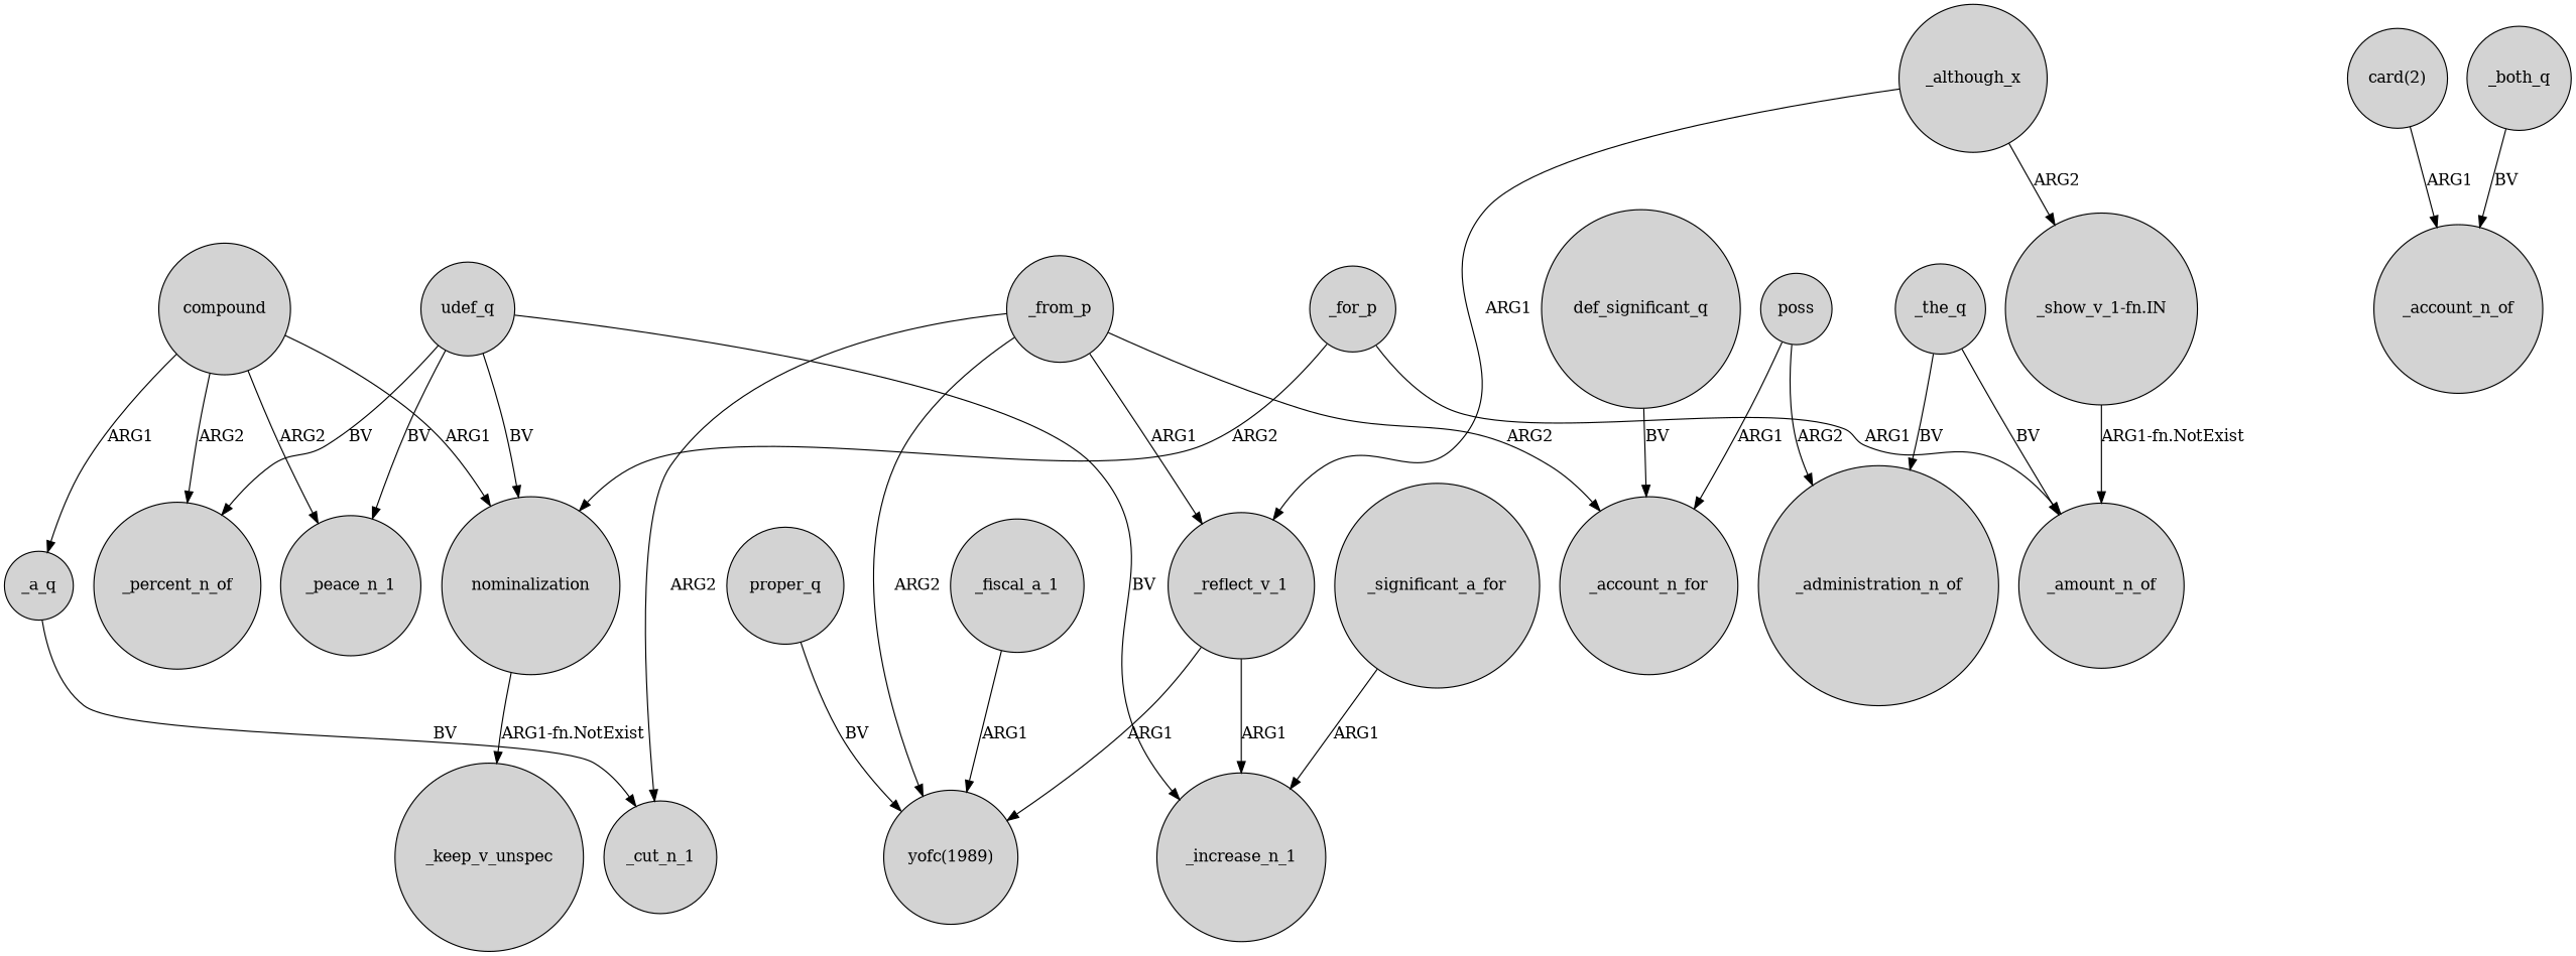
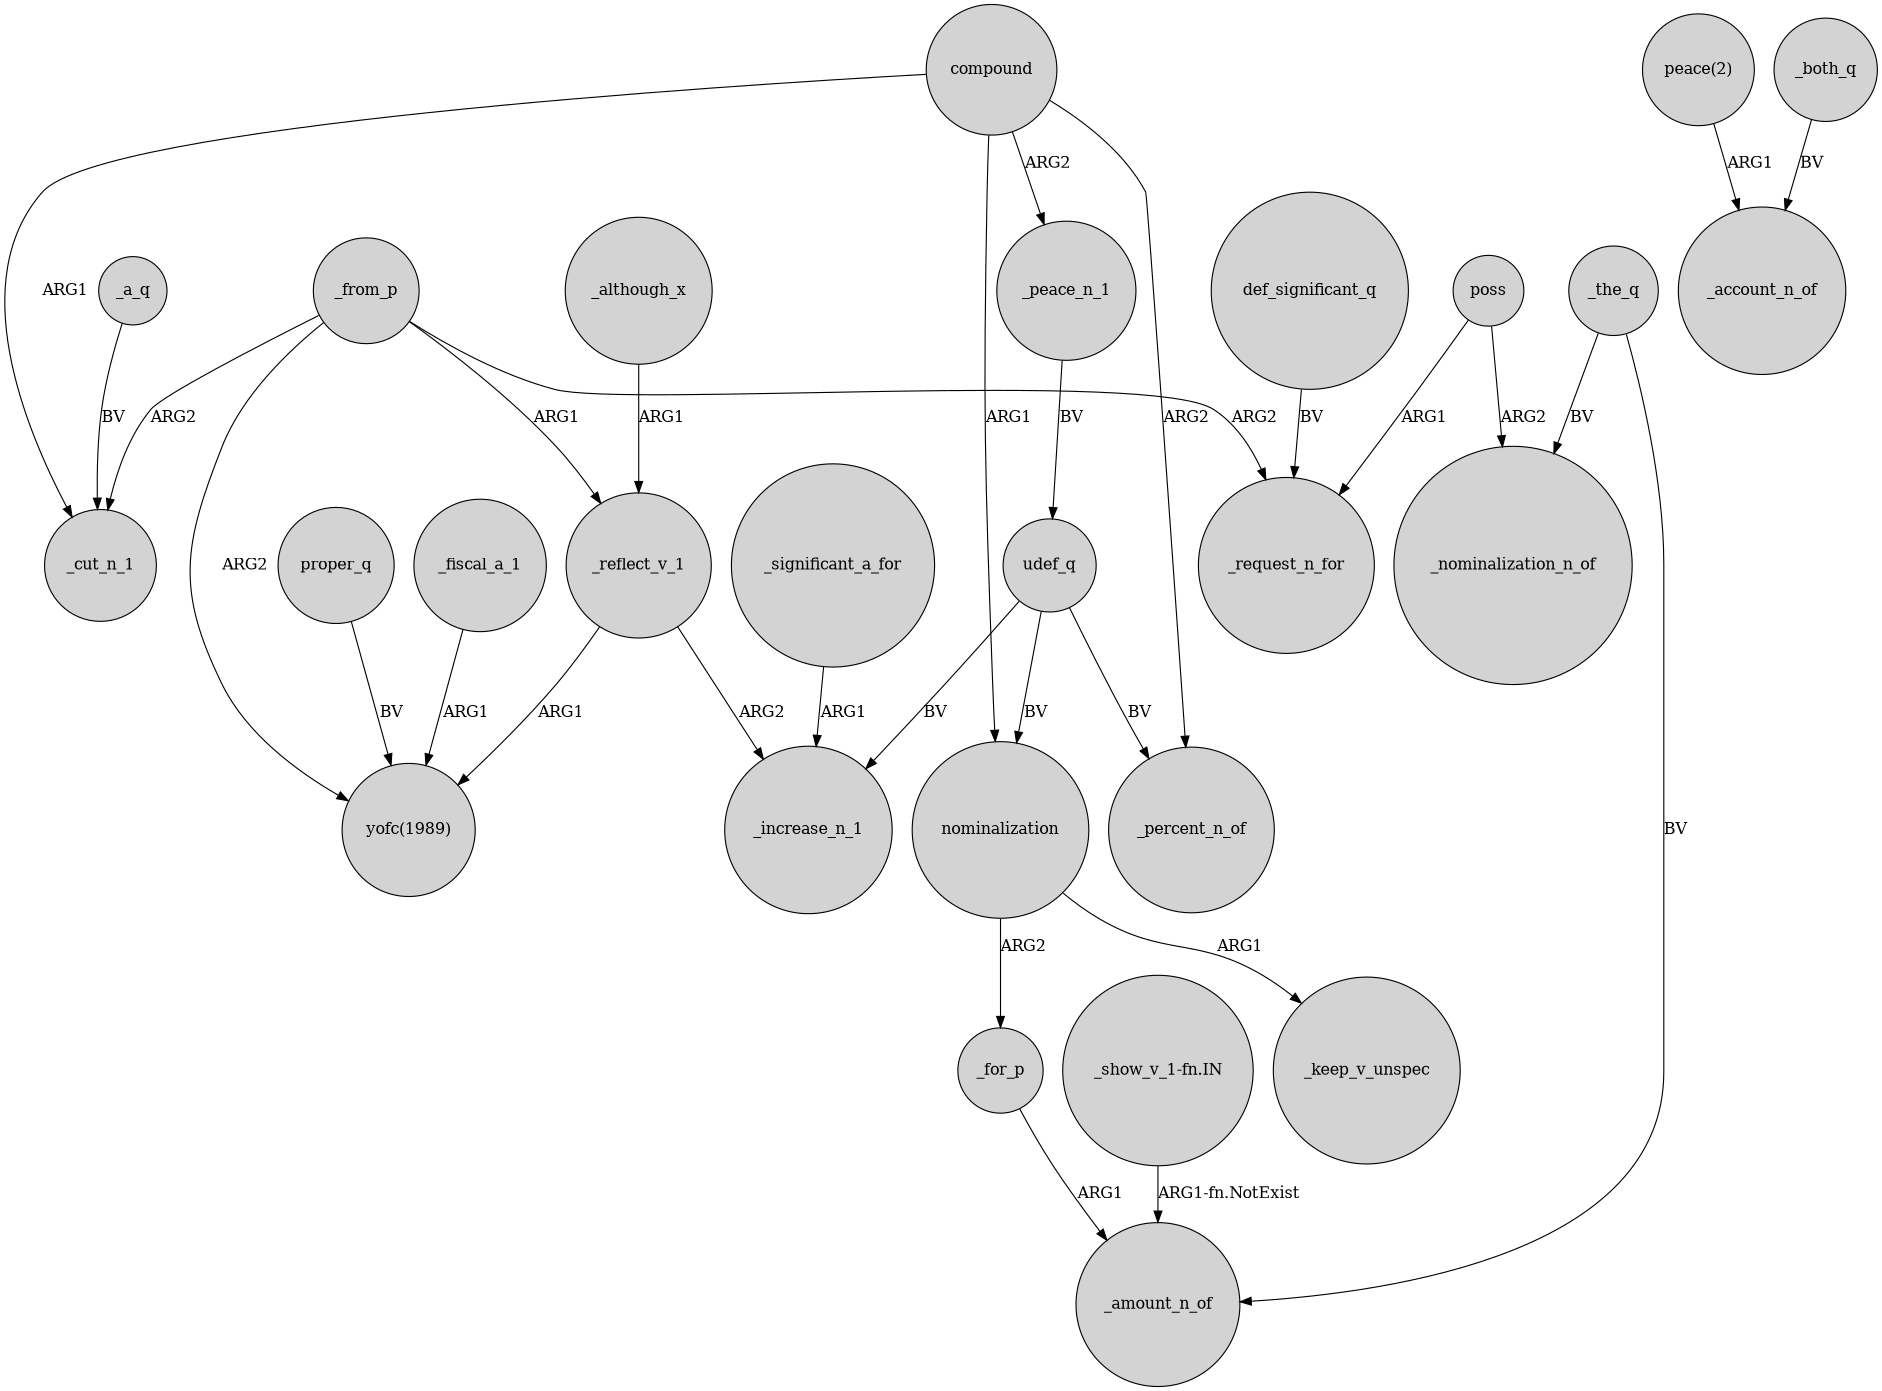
  digraph {
    node [shape=circle style=filled]
    _from_p
    _cut_n_1
    "yofc(1989)"
    _reflect_v_1
-   _request_n_for [label=_account_n_for]
+   _request_n_for
    _increase_n_1
    _significant_a_for
-   "card(2)"
+   "card(2)" [label="peace(2)"]
    _account_n_of
    _both_q
    _although_x
    "_show_v_1-fn.IN"
    _amount_n_of
    _a_q
    udef_q
    _peace_n_1
    nominalization
    _percent_n_of
    _keep_v_unspec
    _the_q
-   _administration_n_of
+   _administration_n_of [label=_nominalization_n_of]
    _for_p
    compound
    n24 [label=def_significant_q]
    proper_q
    poss
    _fiscal_a_1
    _from_p -> _cut_n_1 [label=ARG2]
    _from_p -> "yofc(1989)" [label=ARG2]
    _from_p -> _reflect_v_1 [label=ARG1]
    _from_p -> _request_n_for [label=ARG2]
    _reflect_v_1 -> "yofc(1989)" [label=ARG1]
-   _reflect_v_1 -> _increase_n_1 [label=ARG1]
+   _reflect_v_1 -> _increase_n_1 [label=ARG2]
    _significant_a_for -> _increase_n_1 [label=ARG1]
    "card(2)" -> _account_n_of [label=ARG1]
    _both_q -> _account_n_of [label=BV]
    _although_x -> _reflect_v_1 [label=ARG1]
-   _although_x -> "_show_v_1-fn.IN" [label=ARG2]
    "_show_v_1-fn.IN" -> _amount_n_of [label="ARG1-fn.NotExist"]
    _a_q -> _cut_n_1 [label=BV]
    udef_q -> _increase_n_1 [label=BV]
-   udef_q -> _peace_n_1 [label=BV]
+   _peace_n_1 -> udef_q [label=BV]
    udef_q -> nominalization [label=BV]
    udef_q -> _percent_n_of [label=BV]
-   nominalization -> _keep_v_unspec [label="ARG1-fn.NotExist"]
+   nominalization -> _keep_v_unspec [label=ARG1]
    _the_q -> _amount_n_of [label=BV]
    _the_q -> _administration_n_of [label=BV]
    _for_p -> _amount_n_of [label=ARG1]
-   _for_p -> nominalization [label=ARG2]
-   compound -> _a_q [label=ARG1]
+   nominalization -> _for_p [label=ARG2]
+   compound -> _cut_n_1 [label=ARG1]
    compound -> _peace_n_1 [label=ARG2]
    compound -> nominalization [label=ARG1]
    compound -> _percent_n_of [label=ARG2]
    n24 -> _request_n_for [label=BV]
    proper_q -> "yofc(1989)" [label=BV]
    poss -> _request_n_for [label=ARG1]
    poss -> _administration_n_of [label=ARG2]
    _fiscal_a_1 -> "yofc(1989)" [label=ARG1]
  }
